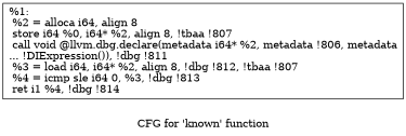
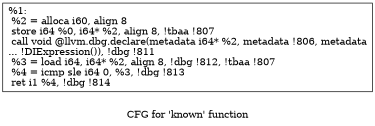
  digraph {
    label="CFG for 'known' function"
-   n1 [label="{%1:\l  %2 = alloca i64, align 8\l  store i64 %0, i64* %2, align 8, !tbaa !807\l  call void @llvm.dbg.declare(metadata i64* %2, metadata !806, metadata\l... !DIExpression()), !dbg !811\l  %3 = load i64, i64* %2, align 8, !dbg !812, !tbaa !807\l  %4 = icmp sle i64 0, %3, !dbg !813\l  ret i1 %4, !dbg !814\l}" shape=record]
+   n1 [label="{%1:\l  %2 = alloca i60, align 8\l  store i64 %0, i64* %2, align 8, !tbaa !807\l  call void @llvm.dbg.declare(metadata i64* %2, metadata !806, metadata\l... !DIExpression()), !dbg !811\l  %3 = load i64, i64* %2, align 8, !dbg !812, !tbaa !807\l  %4 = icmp sle i64 0, %3, !dbg !813\l  ret i1 %4, !dbg !814\l}" shape=record]
  }
